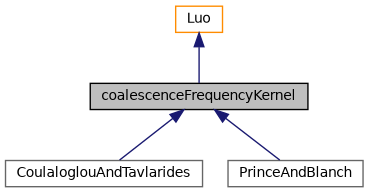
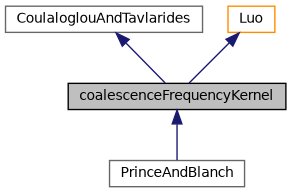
  digraph {
    node [color=gray40 fontname=Helvetica fontsize=10 shape=record]
    edge [color=midnightblue dir=back fontname=Helvetica fontsize=10 labelfontname=Helvetica labelfontsize=10 style=solid]
    n1 [color=black fillcolor=grey75 fontcolor=black height=0.2 label=coalescenceFrequencyKernel style=filled width=0.4]
    n2 [height=0.2 label=CoulaloglouAndTavlarides width=0.4]
    n3 [height=0.2 label=PrinceAndBlanch width=0.4]
    n4 [color=darkorange height=0.2 label=Luo width=0.4]
-   n1 -> n2
+   n2 -> n1
    n1 -> n3
    n4 -> n1
  }
